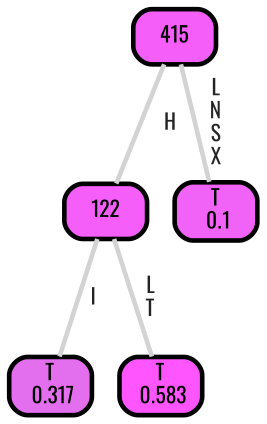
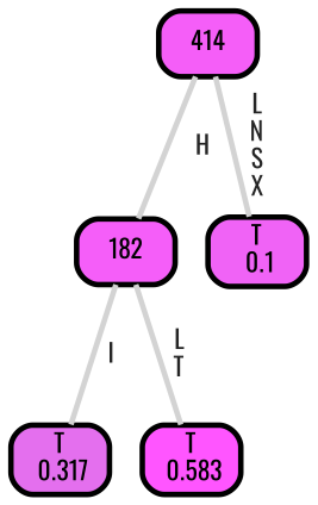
  graph {
    ranksep="0 equally"
    splines=straight
    fontname=Oswald
    node [color=black fontcolor=black fontname=Oswald penwidth=3 shape=box style="filled, rounded"]
    edge [color=lightgray fontcolor=grey14 fontname=Oswald fontweight=bold penwidth=3]
    n1 [fillcolor="#e46fee" label="T\n 0.317"]
-   n2 [fillcolor="#f55ef9" label=122]
+   n2 [fillcolor="#f55ef9" label=182]
    n3 [fillcolor="#ff55ff" label="T\n 0.583"]
-   n4 [fillcolor="#f55ef8" label=415]
+   n4 [fillcolor="#f55ef8" label=414]
    n5 [fillcolor="#f063f6" label="T\n 0.1"]
    subgraph sub_1 {
      rank=same
    }
    n2 -- n1 [label=" I"]
    n2 -- n3 [label=" L\n T"]
    n4 -- n2 [label=" H"]
    n4 -- n5 [label=" L\n N\n S\n X"]
  }
